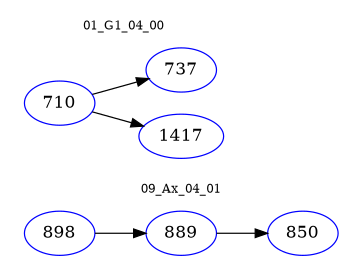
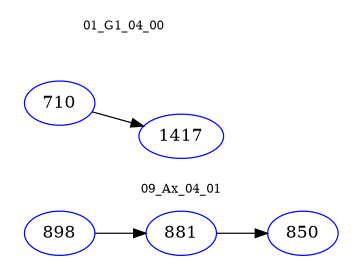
  digraph {
    rankdir=LR
    node [color=blue]
    edge [color=black]
    n1 [label=898]
    n2 [label=850]
-   n3 [label=889]
+   n3 [label=881]
    n4 [label=710]
    n5 [label=1417]
-   n6 [label=737]
    subgraph cluster_1 {
      color=white
      fontsize=10
      label="09_Ax_04_01"
      n1
      n2
      n3
    }
    subgraph cluster_2 {
      color=white
      fontsize=10
      label="01_G1_04_00"
      n4
      n5
-     n6
    }
    n1 -> n3
    n3 -> n2
    n4 -> n5
-   n4 -> n6
  }
